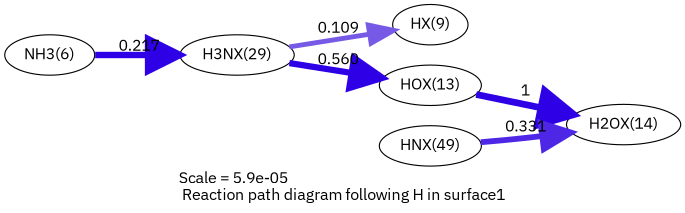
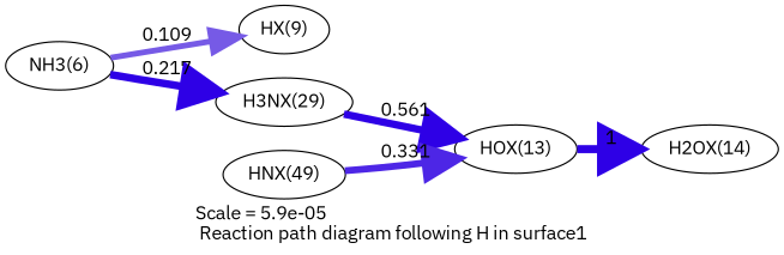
  digraph {
    fontname="IBM Plex Sans"
    label="Scale = 5.9e-05\l Reaction path diagram following H in surface1"
    rankdir=LR
    node [fontname="IBM Plex Sans"]
    edge [fontname="IBM Plex Sans"]
    n1 [label="NH3(6)"]
    n2 [label="HX(9)"]
    n3 [label="H3NX(29)"]
    n4 [label="HOX(13)"]
    n5 [label="H2OX(14)"]
    n6 [label="HNX(49)"]
-   n3 -> n2 [arrowsize=2.16 color="0.7, 0.609, 0.9" label=" 0.109" penwidth=4.32]
+   n1 -> n2 [arrowsize=2.16 color="0.7, 0.609, 0.9" label=" 0.109" penwidth=4.32]
    n1 -> n3 [arrowsize=2.85 color="0.7, 1.17, 0.9" label=" 0.217" penwidth=5.7]
-   n3 -> n4 [arrowsize=2.78 color="0.7, 1.06, 0.9" label=" 0.560" penwidth=5.56]
+   n3 -> n4 [arrowsize=2.78 color="0.7, 1.06, 0.9" label=" 0.561" penwidth=5.56]
    n4 -> n5 [arrowsize=3 color="0.7, 1.5, 0.9" label=" 1" penwidth=6]
-   n6 -> n5 [arrowsize=2.58 color="0.7, 0.831, 0.9" label=" 0.331" penwidth=5.16]
+   n6 -> n4 [arrowsize=2.58 color="0.7, 0.831, 0.9" label=" 0.331" penwidth=5.16]
  }
